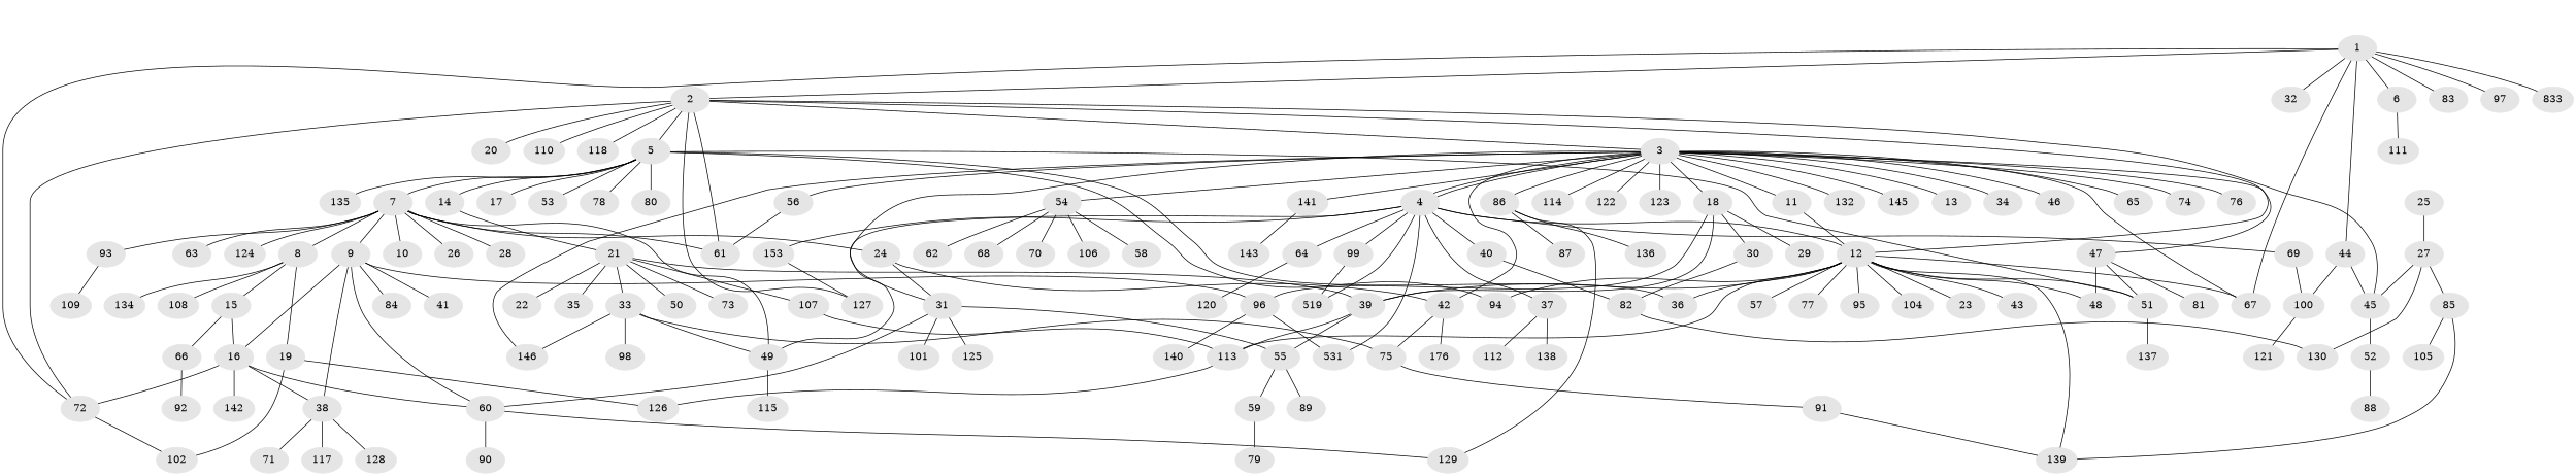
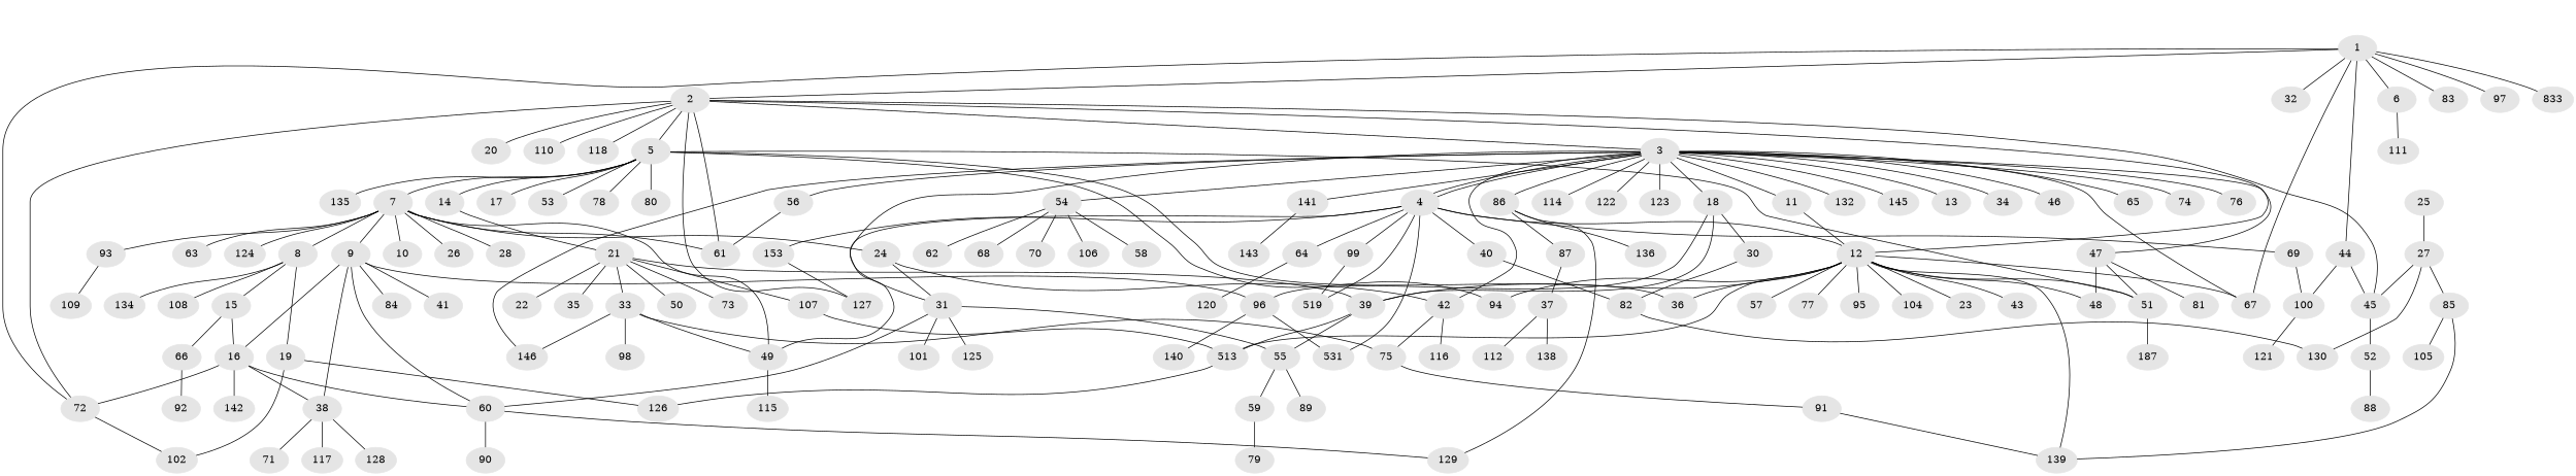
  graph {
    node [color=gray90 style=filled]
    1
    2
    6
    32
    44
    67
    72
    83
    97
    n10 [label=833]
    3
    5
    12
    20
    45
    61
    110
    118
    127
    111
    100
    102
    4
    11
    13
    18
    31
    34
    42
    46
    47
    54
    56
    65
    74
    76
    86
    114
    122
    123
    132
    141
    145
    146
    7
    14
    17
    36
    51
    53
    78
    80
    94
    135
    23
    39
    43
    48
    57
    77
    95
    104
-   113
+   113 [label=513]
    139
    52
    37
    40
    49
    64
    69
    99
    n72 [label=153]
    n73 [label=519]
    n74 [label=531]
    96
-   29
    30
    60
    55
    101
    125
    75
-   116 [label=176]
+   116
    81
    58
    62
    68
    70
    106
    129
    87
    136
    143
    112
    138
    82
    115
    120
    8
    9
    10
    24
    26
    28
    63
    93
    124
    21
-   137
+   137 [label=187]
    15
    19
    108
    134
    16
    38
    41
    84
    25
    27
    109
    66
    126
    142
    71
    117
    128
    90
    140
    22
    33
    35
    50
    73
    107
    92
    98
    85
    130
    105
    59
    89
    91
    121
    88
    79
    1 -- 2
    1 -- 6
    1 -- 32
    1 -- 44
    1 -- 67
    1 -- 72
    1 -- 83
    1 -- 97
    1 -- n10
    2 -- 72
    2 -- 3
    2 -- 5
    2 -- 12
    2 -- 20
    2 -- 45
    2 -- 61
    2 -- 110
    2 -- 118
    2 -- 127
    6 -- 111
    44 -- 45
    44 -- 100
    72 -- 102
    3 -- 67
    3 -- 4
    3 -- 4
    3 -- 11
    3 -- 13
    3 -- 18
    3 -- 31
    3 -- 34
    3 -- 42
    3 -- 46
    3 -- 47
    3 -- 54
    3 -- 56
    3 -- 65
    3 -- 74
    3 -- 76
    3 -- 86
    3 -- 114
    3 -- 122
    3 -- 123
    3 -- 132
    3 -- 141
    3 -- 145
    3 -- 146
    5 -- 7
    5 -- 14
    5 -- 17
    5 -- 36
    5 -- 51
    5 -- 53
    5 -- 78
    5 -- 80
    5 -- 94
    5 -- 135
    12 -- 67
    12 -- 36
    12 -- 51
    12 -- 94
    12 -- 23
    12 -- 39
    12 -- 43
    12 -- 48
    12 -- 57
    12 -- 77
    12 -- 95
    12 -- 104
    12 -- 113
    12 -- 139
    45 -- 52
    100 -- 121
    4 -- 12
-   4 -- 37
+   87 -- 37
    4 -- 40
    4 -- 49
    4 -- 64
    4 -- 69
    4 -- 99
    4 -- n72
    4 -- n73
    4 -- n74
    11 -- 12
    18 -- 39
    18 -- 96
-   18 -- 29
    18 -- 30
    31 -- 60
    31 -- 55
    31 -- 101
    31 -- 125
    42 -- 75
    42 -- 116
    47 -- 51
    47 -- 48
    47 -- 81
    54 -- 58
    54 -- 62
    54 -- 68
    54 -- 70
    54 -- 106
    56 -- 61
    86 -- 129
    86 -- 87
    86 -- 136
    141 -- 143
    7 -- 61
    7 -- 49
    7 -- 8
    7 -- 9
    7 -- 10
    7 -- 24
    7 -- 26
    7 -- 28
    7 -- 63
    7 -- 93
    7 -- 124
    14 -- 21
    51 -- 137
    39 -- 113
    39 -- 55
    113 -- 126
    52 -- 88
    37 -- 112
    37 -- 138
    40 -- 82
    49 -- 115
    64 -- 120
    69 -- 100
    99 -- n73
    n72 -- 127
    96 -- n74
    96 -- 140
    30 -- 82
    60 -- 129
    60 -- 90
    55 -- 59
    55 -- 89
    75 -- 91
    82 -- 130
    8 -- 15
    8 -- 19
    8 -- 108
    8 -- 134
    9 -- 96
    9 -- 60
    9 -- 16
    9 -- 38
    9 -- 41
    9 -- 84
    24 -- 31
    24 -- 42
    93 -- 109
    21 -- 39
    21 -- 22
    21 -- 33
    21 -- 35
    21 -- 50
    21 -- 73
    21 -- 107
    15 -- 16
    15 -- 66
    19 -- 102
    19 -- 126
    16 -- 72
    16 -- 60
    16 -- 38
    16 -- 142
    38 -- 71
    38 -- 117
    38 -- 128
    25 -- 27
    27 -- 45
    27 -- 85
    27 -- 130
    66 -- 92
    33 -- 146
    33 -- 49
    33 -- 75
    33 -- 98
    107 -- 113
    85 -- 139
    85 -- 105
    59 -- 79
    91 -- 139
  }
